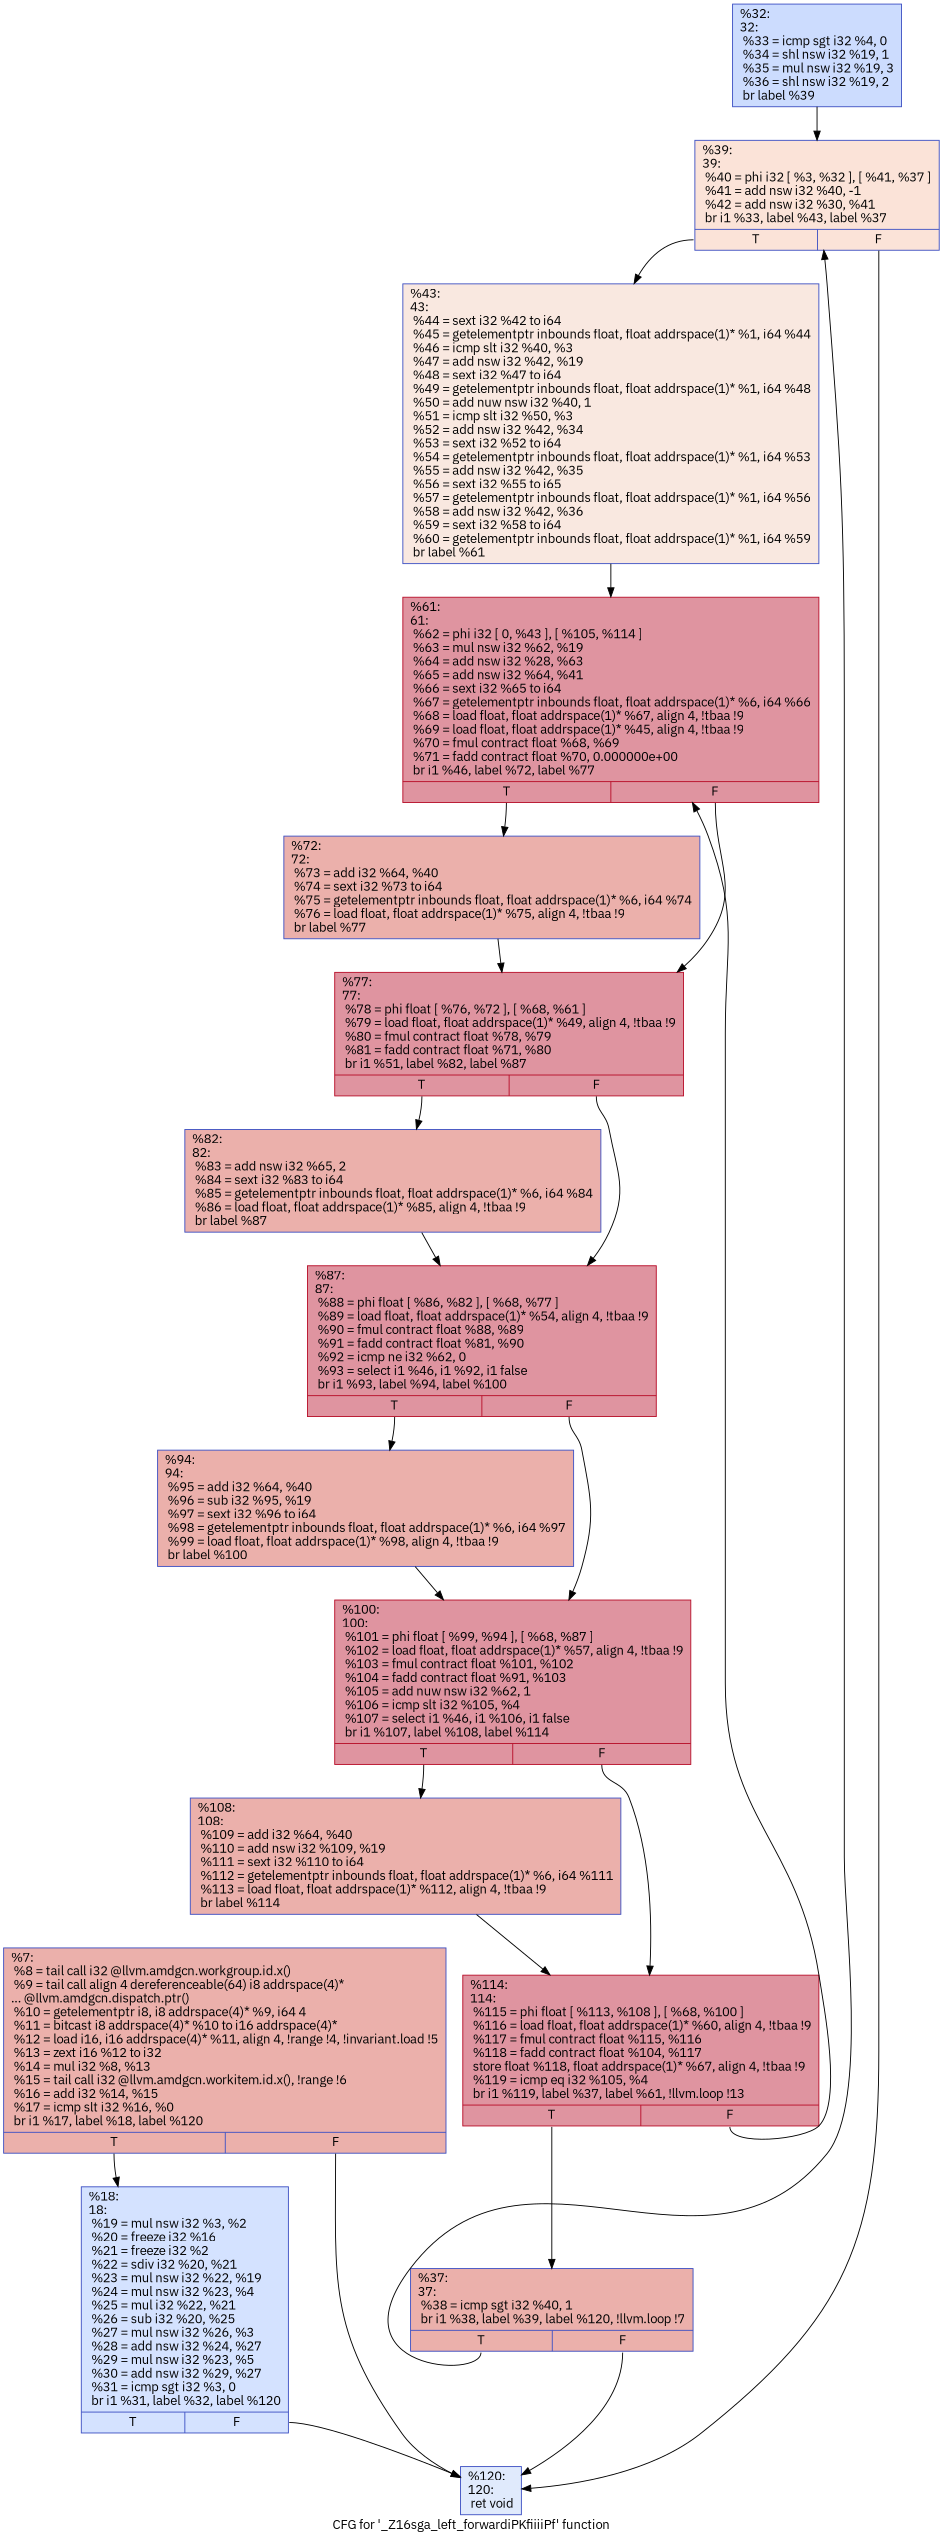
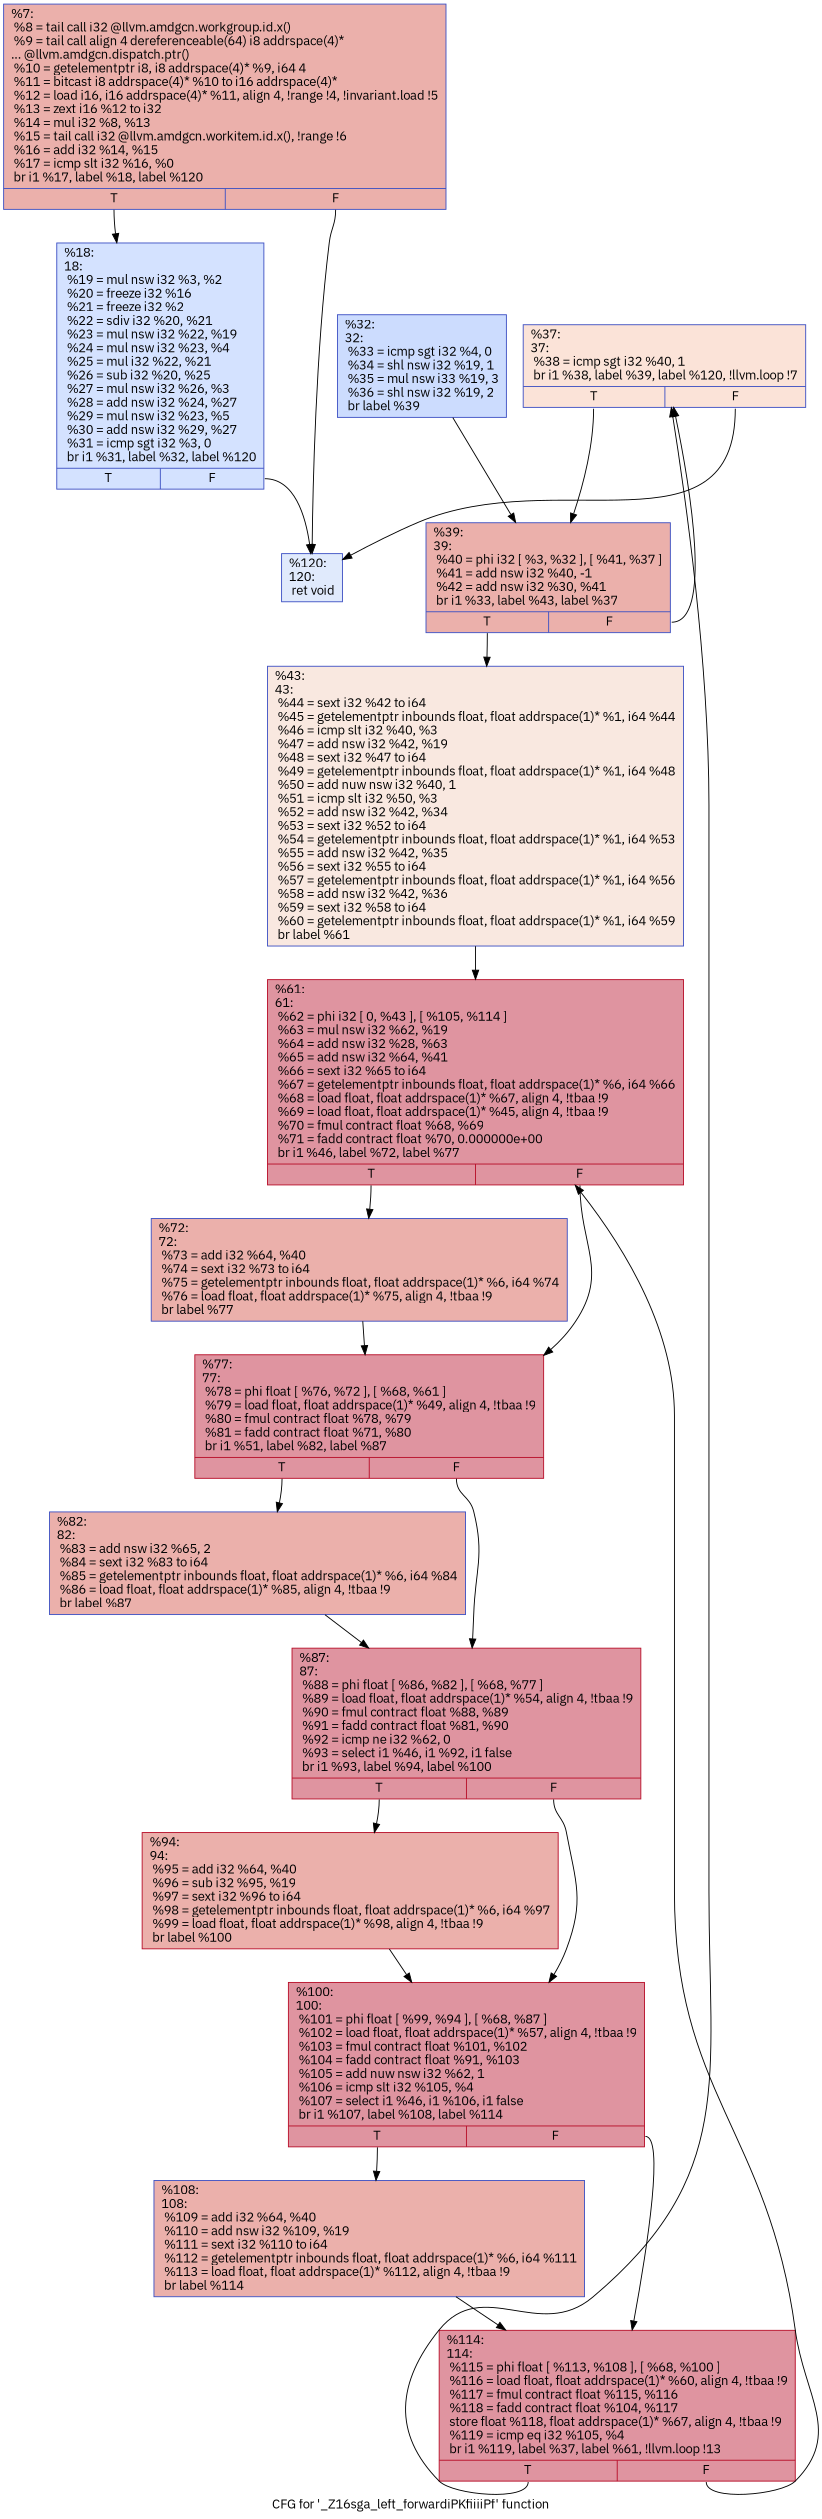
  digraph {
    fontname="IBM Plex Sans"
    label="CFG for '_Z16sga_left_forwardiPKfiiiiPf' function"
    node [color="#3d50c3ff" fillcolor="#d24b4070" fontname="IBM Plex Sans" shape=record style=filled]
    edge [fontname="IBM Plex Sans" tailport=s0]
    n1 [label="{%7:\l  %8 = tail call i32 @llvm.amdgcn.workgroup.id.x()\l  %9 = tail call align 4 dereferenceable(64) i8 addrspace(4)*\l... @llvm.amdgcn.dispatch.ptr()\l  %10 = getelementptr i8, i8 addrspace(4)* %9, i64 4\l  %11 = bitcast i8 addrspace(4)* %10 to i16 addrspace(4)*\l  %12 = load i16, i16 addrspace(4)* %11, align 4, !range !4, !invariant.load !5\l  %13 = zext i16 %12 to i32\l  %14 = mul i32 %8, %13\l  %15 = tail call i32 @llvm.amdgcn.workitem.id.x(), !range !6\l  %16 = add i32 %14, %15\l  %17 = icmp slt i32 %16, %0\l  br i1 %17, label %18, label %120\l|{<s0>T|<s1>F}}"]
    n2 [fillcolor="#9ebeff70" label="{%18:\l18:                                               \l  %19 = mul nsw i32 %3, %2\l  %20 = freeze i32 %16\l  %21 = freeze i32 %2\l  %22 = sdiv i32 %20, %21\l  %23 = mul nsw i32 %22, %19\l  %24 = mul nsw i32 %23, %4\l  %25 = mul i32 %22, %21\l  %26 = sub i32 %20, %25\l  %27 = mul nsw i32 %26, %3\l  %28 = add nsw i32 %24, %27\l  %29 = mul nsw i32 %23, %5\l  %30 = add nsw i32 %29, %27\l  %31 = icmp sgt i32 %3, 0\l  br i1 %31, label %32, label %120\l|{<s0>T|<s1>F}}"]
    n3 [fillcolor="#b9d0f970" label="{%120:\l120:                                              \l  ret void\l}"]
-   n4 [fillcolor="#8caffe70" label="{%32:\l32:                                               \l  %33 = icmp sgt i32 %4, 0\l  %34 = shl nsw i32 %19, 1\l  %35 = mul nsw i32 %19, 3\l  %36 = shl nsw i32 %19, 2\l  br label %39\l}"]
-   n5 [fillcolor="#f6bfa670" label="{%39:\l39:                                               \l  %40 = phi i32 [ %3, %32 ], [ %41, %37 ]\l  %41 = add nsw i32 %40, -1\l  %42 = add nsw i32 %30, %41\l  br i1 %33, label %43, label %37\l|{<s0>T|<s1>F}}"]
-   n6 [label="{%37:\l37:                                               \l  %38 = icmp sgt i32 %40, 1\l  br i1 %38, label %39, label %120, !llvm.loop !7\l|{<s0>T|<s1>F}}"]
-   n7 [fillcolor="#f1ccb870" label="{%43:\l43:                                               \l  %44 = sext i32 %42 to i64\l  %45 = getelementptr inbounds float, float addrspace(1)* %1, i64 %44\l  %46 = icmp slt i32 %40, %3\l  %47 = add nsw i32 %42, %19\l  %48 = sext i32 %47 to i64\l  %49 = getelementptr inbounds float, float addrspace(1)* %1, i64 %48\l  %50 = add nuw nsw i32 %40, 1\l  %51 = icmp slt i32 %50, %3\l  %52 = add nsw i32 %42, %34\l  %53 = sext i32 %52 to i64\l  %54 = getelementptr inbounds float, float addrspace(1)* %1, i64 %53\l  %55 = add nsw i32 %42, %35\l  %56 = sext i32 %55 to i65\l  %57 = getelementptr inbounds float, float addrspace(1)* %1, i64 %56\l  %58 = add nsw i32 %42, %36\l  %59 = sext i32 %58 to i64\l  %60 = getelementptr inbounds float, float addrspace(1)* %1, i64 %59\l  br label %61\l}"]
+   n4 [fillcolor="#8caffe70" label="{%32:\l32:                                               \l  %33 = icmp sgt i32 %4, 0\l  %34 = shl nsw i32 %19, 1\l  %35 = mul nsw i33 %19, 3\l  %36 = shl nsw i32 %19, 2\l  br label %39\l}"]
+   n5 [label="{%39:\l39:                                               \l  %40 = phi i32 [ %3, %32 ], [ %41, %37 ]\l  %41 = add nsw i32 %40, -1\l  %42 = add nsw i32 %30, %41\l  br i1 %33, label %43, label %37\l|{<s0>T|<s1>F}}"]
+   n6 [fillcolor="#f6bfa670" label="{%37:\l37:                                               \l  %38 = icmp sgt i32 %40, 1\l  br i1 %38, label %39, label %120, !llvm.loop !7\l|{<s0>T|<s1>F}}"]
+   n7 [fillcolor="#f1ccb870" label="{%43:\l43:                                               \l  %44 = sext i32 %42 to i64\l  %45 = getelementptr inbounds float, float addrspace(1)* %1, i64 %44\l  %46 = icmp slt i32 %40, %3\l  %47 = add nsw i32 %42, %19\l  %48 = sext i32 %47 to i64\l  %49 = getelementptr inbounds float, float addrspace(1)* %1, i64 %48\l  %50 = add nuw nsw i32 %40, 1\l  %51 = icmp slt i32 %50, %3\l  %52 = add nsw i32 %42, %34\l  %53 = sext i32 %52 to i64\l  %54 = getelementptr inbounds float, float addrspace(1)* %1, i64 %53\l  %55 = add nsw i32 %42, %35\l  %56 = sext i32 %55 to i64\l  %57 = getelementptr inbounds float, float addrspace(1)* %1, i64 %56\l  %58 = add nsw i32 %42, %36\l  %59 = sext i32 %58 to i64\l  %60 = getelementptr inbounds float, float addrspace(1)* %1, i64 %59\l  br label %61\l}"]
    n8 [color="#b70d28ff" fillcolor="#b70d2870" label="{%61:\l61:                                               \l  %62 = phi i32 [ 0, %43 ], [ %105, %114 ]\l  %63 = mul nsw i32 %62, %19\l  %64 = add nsw i32 %28, %63\l  %65 = add nsw i32 %64, %41\l  %66 = sext i32 %65 to i64\l  %67 = getelementptr inbounds float, float addrspace(1)* %6, i64 %66\l  %68 = load float, float addrspace(1)* %67, align 4, !tbaa !9\l  %69 = load float, float addrspace(1)* %45, align 4, !tbaa !9\l  %70 = fmul contract float %68, %69\l  %71 = fadd contract float %70, 0.000000e+00\l  br i1 %46, label %72, label %77\l|{<s0>T|<s1>F}}"]
    n9 [label="{%72:\l72:                                               \l  %73 = add i32 %64, %40\l  %74 = sext i32 %73 to i64\l  %75 = getelementptr inbounds float, float addrspace(1)* %6, i64 %74\l  %76 = load float, float addrspace(1)* %75, align 4, !tbaa !9\l  br label %77\l}"]
    n10 [color="#b70d28ff" fillcolor="#b70d2870" label="{%77:\l77:                                               \l  %78 = phi float [ %76, %72 ], [ %68, %61 ]\l  %79 = load float, float addrspace(1)* %49, align 4, !tbaa !9\l  %80 = fmul contract float %78, %79\l  %81 = fadd contract float %71, %80\l  br i1 %51, label %82, label %87\l|{<s0>T|<s1>F}}"]
    n11 [label="{%82:\l82:                                               \l  %83 = add nsw i32 %65, 2\l  %84 = sext i32 %83 to i64\l  %85 = getelementptr inbounds float, float addrspace(1)* %6, i64 %84\l  %86 = load float, float addrspace(1)* %85, align 4, !tbaa !9\l  br label %87\l}"]
    n12 [color="#b70d28ff" fillcolor="#b70d2870" label="{%87:\l87:                                               \l  %88 = phi float [ %86, %82 ], [ %68, %77 ]\l  %89 = load float, float addrspace(1)* %54, align 4, !tbaa !9\l  %90 = fmul contract float %88, %89\l  %91 = fadd contract float %81, %90\l  %92 = icmp ne i32 %62, 0\l  %93 = select i1 %46, i1 %92, i1 false\l  br i1 %93, label %94, label %100\l|{<s0>T|<s1>F}}"]
-   n13 [label="{%94:\l94:                                               \l  %95 = add i32 %64, %40\l  %96 = sub i32 %95, %19\l  %97 = sext i32 %96 to i64\l  %98 = getelementptr inbounds float, float addrspace(1)* %6, i64 %97\l  %99 = load float, float addrspace(1)* %98, align 4, !tbaa !9\l  br label %100\l}"]
+   n13 [color="#b70d28ff" label="{%94:\l94:                                               \l  %95 = add i32 %64, %40\l  %96 = sub i32 %95, %19\l  %97 = sext i32 %96 to i64\l  %98 = getelementptr inbounds float, float addrspace(1)* %6, i64 %97\l  %99 = load float, float addrspace(1)* %98, align 4, !tbaa !9\l  br label %100\l}"]
    n14 [color="#b70d28ff" fillcolor="#b70d2870" label="{%100:\l100:                                              \l  %101 = phi float [ %99, %94 ], [ %68, %87 ]\l  %102 = load float, float addrspace(1)* %57, align 4, !tbaa !9\l  %103 = fmul contract float %101, %102\l  %104 = fadd contract float %91, %103\l  %105 = add nuw nsw i32 %62, 1\l  %106 = icmp slt i32 %105, %4\l  %107 = select i1 %46, i1 %106, i1 false\l  br i1 %107, label %108, label %114\l|{<s0>T|<s1>F}}"]
    n15 [label="{%108:\l108:                                              \l  %109 = add i32 %64, %40\l  %110 = add nsw i32 %109, %19\l  %111 = sext i32 %110 to i64\l  %112 = getelementptr inbounds float, float addrspace(1)* %6, i64 %111\l  %113 = load float, float addrspace(1)* %112, align 4, !tbaa !9\l  br label %114\l}"]
    n16 [color="#b70d28ff" fillcolor="#b70d2870" label="{%114:\l114:                                              \l  %115 = phi float [ %113, %108 ], [ %68, %100 ]\l  %116 = load float, float addrspace(1)* %60, align 4, !tbaa !9\l  %117 = fmul contract float %115, %116\l  %118 = fadd contract float %104, %117\l  store float %118, float addrspace(1)* %67, align 4, !tbaa !9\l  %119 = icmp eq i32 %105, %4\l  br i1 %119, label %37, label %61, !llvm.loop !13\l|{<s0>T|<s1>F}}"]
    n1 -> n2
    n1 -> n3 [tailport=s1]
    n2 -> n3 [tailport=s1]
    n4 -> n5
-   n5 -> n3 [tailport=s1]
+   n5 -> n6 [tailport=s1]
    n5 -> n7
    n6 -> n3 [tailport=s1]
    n6 -> n5
    n7 -> n8
    n8 -> n9
    n8 -> n10 [tailport=s1]
    n9 -> n10
    n10 -> n11
    n10 -> n12 [tailport=s1]
    n11 -> n12
    n12 -> n13
    n12 -> n14 [tailport=s1]
    n13 -> n14
    n14 -> n15
    n14 -> n16 [tailport=s1]
    n15 -> n16
    n16 -> n6
    n16 -> n8 [tailport=s1]
  }
